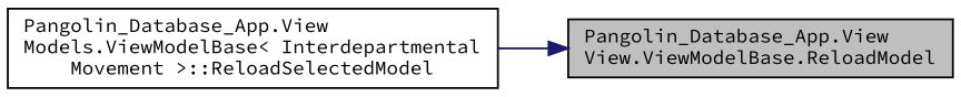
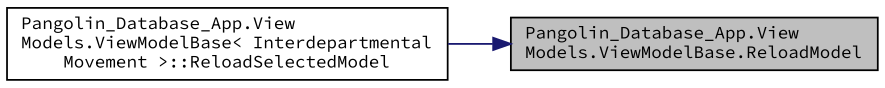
  digraph {
    rankdir=RL
    fontname="Source Code Pro"
    node [color=black fontname="Source Code Pro" fontsize=10 shape=record style=filled]
-   n1 [fillcolor=grey75 fontcolor=black height=0.2 label="Pangolin_Database_App.View\lView.ViewModelBase.ReloadModel" width=0.4]
+   n1 [fillcolor=grey75 fontcolor=black height=0.2 label="Pangolin_Database_App.View\lModels.ViewModelBase.ReloadModel" width=0.4]
    n2 [fillcolor=white height=0.2 label="Pangolin_Database_App.View\lModels.ViewModelBase\< Interdepartmental\lMovement \>::ReloadSelectedModel" width=0.4]
    n1 -> n2 [color=midnightblue dir=back fontname="Source Code Pro" fontsize=10 labelfontname=Helvetica labelfontsize=10 style=solid]
  }
